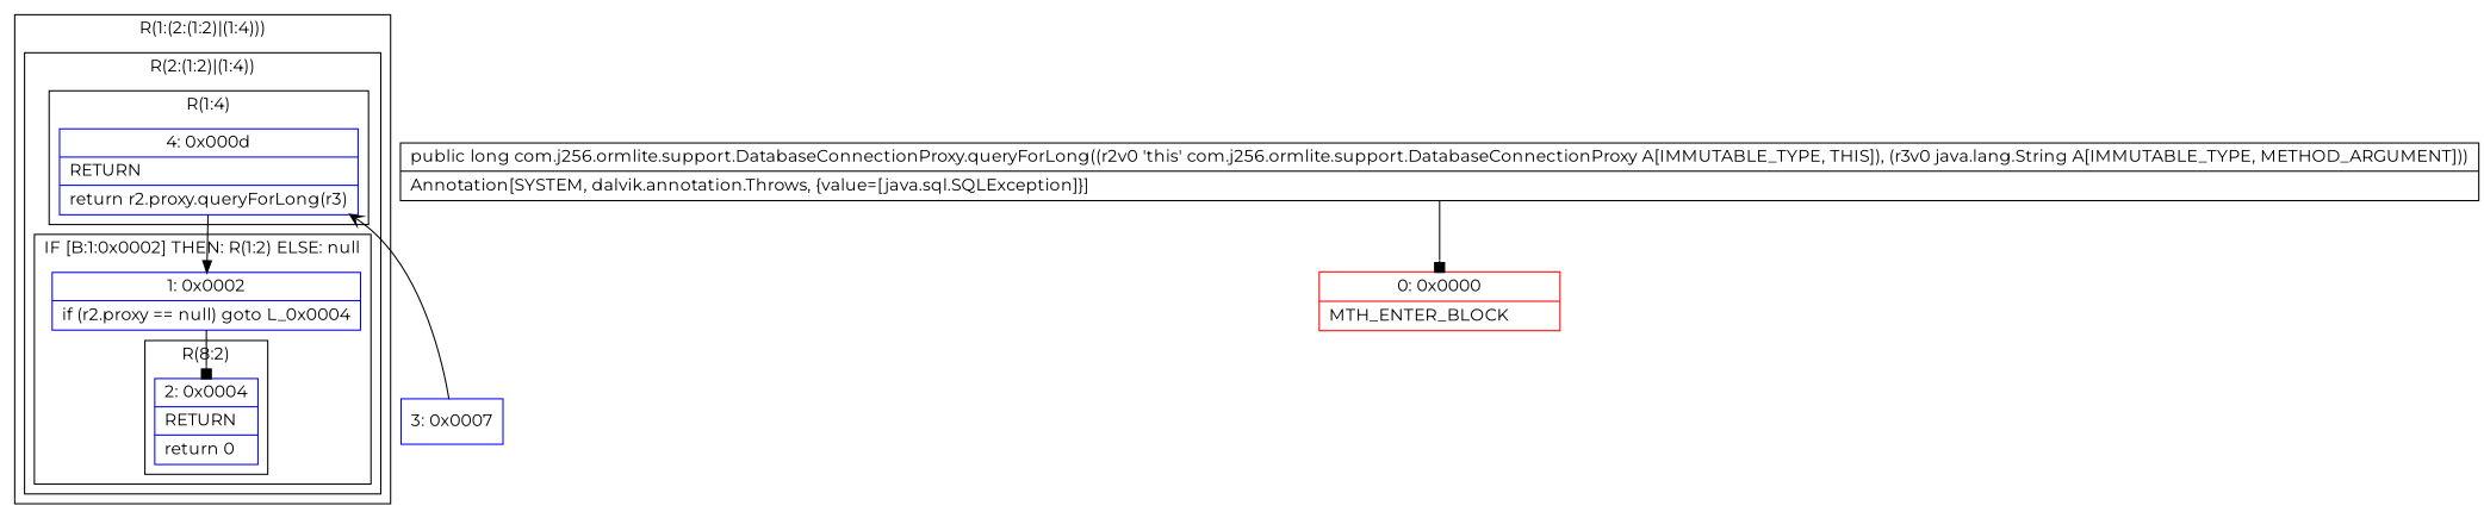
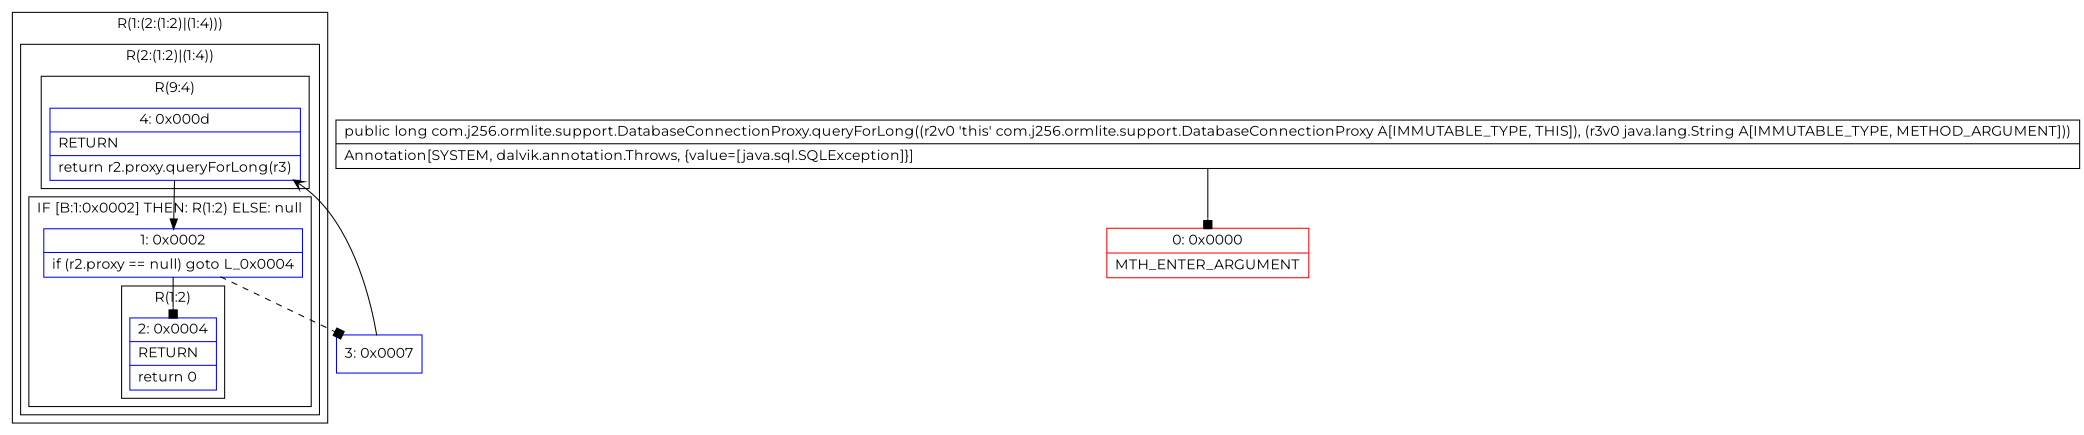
  digraph {
    fontname=Montserrat
    node [color=blue fontname=Montserrat shape=record]
    edge [arrowhead=box fontname=Montserrat]
    n1 [label="{2\:\ 0x0004|RETURN\l|return 0\l}"]
    n2 [label="{1\:\ 0x0002|if (r2.proxy == null) goto L_0x0004\l}"]
    n3 [label="{4\:\ 0x000d|RETURN\l|return r2.proxy.queryForLong(r3)\l}"]
    n4 [label="{3\:\ 0x0007}"]
-   n5 [color=red label="{0\:\ 0x0000|MTH_ENTER_BLOCK\l}"]
+   n5 [color=red label="{0\:\ 0x0000|MTH_ENTER_ARGUMENT\l}"]
    n6 [label="{public long com.j256.ormlite.support.DatabaseConnectionProxy.queryForLong((r2v0 'this' com.j256.ormlite.support.DatabaseConnectionProxy A[IMMUTABLE_TYPE, THIS]), (r3v0 java.lang.String A[IMMUTABLE_TYPE, METHOD_ARGUMENT]))  | Annotation[SYSTEM, dalvik.annotation.Throws, \{value=[java.sql.SQLException]\}]\l}" color=""]
    subgraph cluster_1 {
      label="R(1:(2:(1:2)|(1:4)))"
      subgraph cluster_2 {
        label="R(2:(1:2)|(1:4))"
        subgraph cluster_3 {
          label="IF [B:1:0x0002] THEN: R(1:2) ELSE: null"
          n2
          subgraph cluster_4 {
-           label="R(8:2)"
+           label="R(1:2)"
            n1
          }
        }
        subgraph cluster_5 {
-         label="R(1:4)"
+         label="R(9:4)"
          n3
        }
      }
    }
    n2 -> n1
+   n2 -> n4 [style=dashed]
    n3 -> n2 [arrowhead=normal]
    n4 -> n3 [arrowhead=vee]
    n6 -> n5
  }
